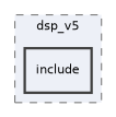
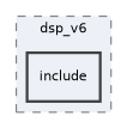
  digraph {
    compound=true
    n1 [color=grey25 fillcolor="#edf0f7" fontname=Helvetica fontsize=10 label=include shape=box style="filled,bold,"]
    subgraph cluster_1 {
      bgcolor="#edf0f7"
      fontname=Helvetica
      fontsize=10
-     label=dsp_v5
+     label=dsp_v6
      pencolor=grey50
      style="filled,dashed,"
      n1
    }
  }
